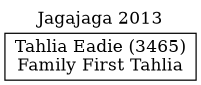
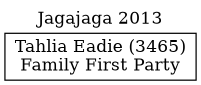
  digraph {
    label="Jagajaga 2013"
    labelloc=t
    mclimit=10
-   n1 [label="Tahlia Eadie (3465)\nFamily First Tahlia" shape=box]
+   n1 [label="Tahlia Eadie (3465)\nFamily First Party" shape=box]
  }
